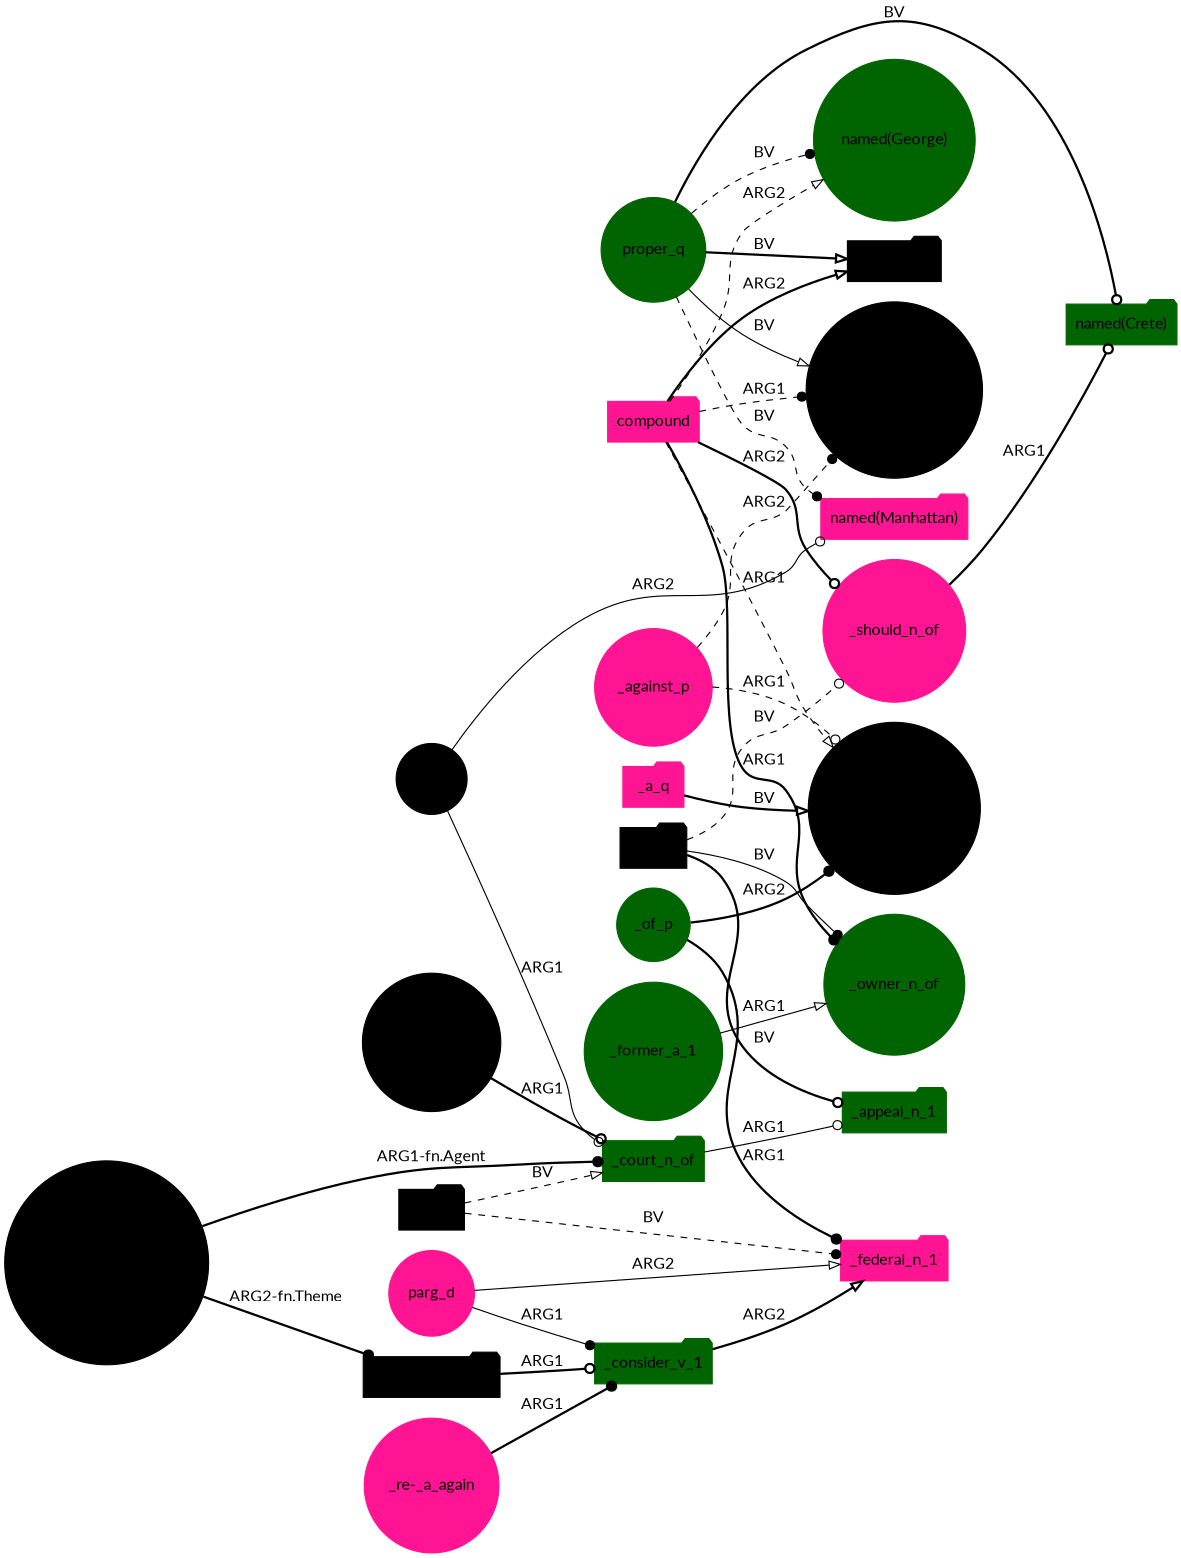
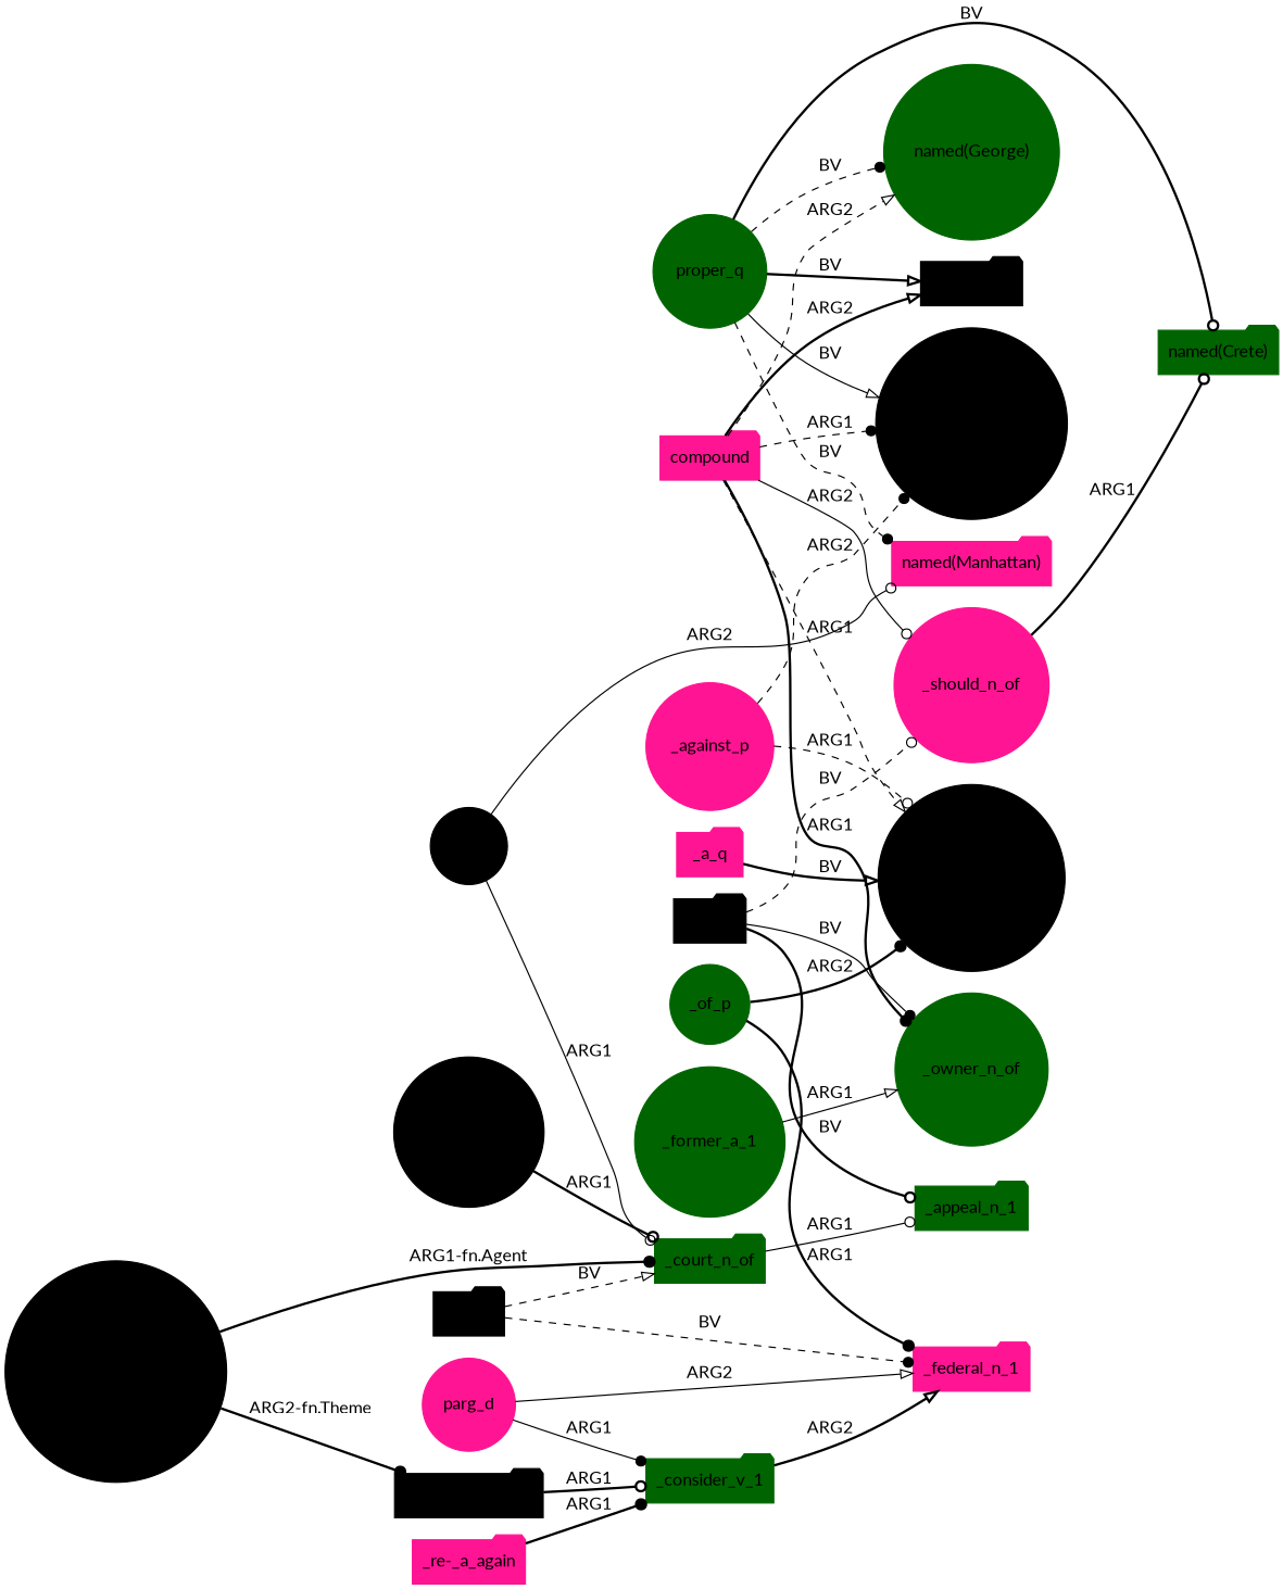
  digraph {
    fontname=Lato
    rankdir=LR
    node [color=black fontname=Lato shape=folder style=filled]
    edge [arrowhead=dot fontname=Lato style=bold]
    compound [color=deeppink]
    "yofc(1980)"
    n3 [color=deeppink label=_should_n_of shape=circle]
    _indictment_n_1 [shape=circle]
    "named(Koskotas)" [shape=circle]
    "named(George)" [color=darkgreen shape=circle]
    _owner_n_of [color=darkgreen shape=circle]
    "named(Crete)" [color=darkgreen]
    _of_p [color=darkgreen shape=circle]
    n10 [color=deeppink label=_federal_n_1]
    _consider_v_1 [color=darkgreen]
    _should_v_modal
    _the_q
    _court_n_of [color=darkgreen]
    _appeal_n_1 [color=darkgreen]
    _against_p [color=deeppink shape=circle]
    "_rule_v_1-fn.Verdict" [shape=circle]
    _former_a_1 [color=darkgreen shape=circle]
    proper_q [color=darkgreen shape=circle]
    "named(Manhattan)" [color=deeppink]
    udef_q
    _in_p [shape=circle]
    _a_q [color=deeppink]
    _federal_a_1 [shape=circle]
    parg_d [color=deeppink shape=circle]
-   "_re-_a_again" [color=deeppink shape=circle]
+   "_re-_a_again" [color=deeppink]
    compound -> "yofc(1980)" [arrowhead=onormal label=ARG2]
-   compound -> n3 [arrowhead=odot label=ARG2]
+   compound -> n3 [arrowhead=odot label=ARG2 style=solid]
    compound -> _indictment_n_1 [arrowhead=onormal label=ARG1 style=dashed]
    compound -> "named(Koskotas)" [label=ARG1 style=dashed]
    compound -> "named(George)" [arrowhead=onormal label=ARG2 style=dashed]
    compound -> _owner_n_of [label=ARG1]
    n3 -> "named(Crete)" [arrowhead=odot label=ARG1]
    _of_p -> _indictment_n_1 [label=ARG2]
    _of_p -> n10 [label=ARG1]
    _consider_v_1 -> n10 [arrowhead=onormal label=ARG2]
    _should_v_modal -> _consider_v_1 [arrowhead=odot label=ARG1]
    _the_q -> n10 [label=BV style=dashed]
    _the_q -> _court_n_of [arrowhead=onormal label=BV style=dashed]
    _court_n_of -> _appeal_n_1 [arrowhead=odot label=ARG1 style=solid]
    _against_p -> _indictment_n_1 [arrowhead=odot label=ARG1 style=dashed]
    _against_p -> "named(Koskotas)" [label=ARG2 style=dashed]
    "_rule_v_1-fn.Verdict" -> _should_v_modal [label="ARG2-fn.Theme"]
    "_rule_v_1-fn.Verdict" -> _court_n_of [label="ARG1-fn.Agent"]
    _former_a_1 -> _owner_n_of [arrowhead=onormal label=ARG1 style=solid]
    proper_q -> "yofc(1980)" [arrowhead=onormal label=BV]
    proper_q -> "named(Koskotas)" [arrowhead=onormal label=BV style=solid]
    proper_q -> "named(George)" [label=BV style=dashed]
    proper_q -> "named(Crete)" [arrowhead=odot label=BV]
    proper_q -> "named(Manhattan)" [label=BV style=dashed]
    udef_q -> n3 [arrowhead=odot label=BV style=dashed]
    udef_q -> _owner_n_of [label=BV style=solid]
    udef_q -> _appeal_n_1 [arrowhead=odot label=BV]
    _in_p -> _court_n_of [arrowhead=odot label=ARG1 style=solid]
    _in_p -> "named(Manhattan)" [arrowhead=odot label=ARG2 style=solid]
    _a_q -> _indictment_n_1 [arrowhead=onormal label=BV]
    _federal_a_1 -> _court_n_of [arrowhead=odot label=ARG1]
    parg_d -> n10 [arrowhead=onormal label=ARG2 style=solid]
    parg_d -> _consider_v_1 [label=ARG1 style=solid]
    "_re-_a_again" -> _consider_v_1 [label=ARG1]
  }
